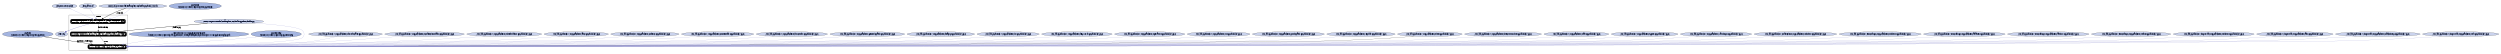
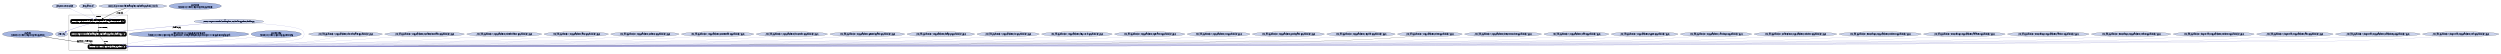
  digraph {
    rankdir=TB
    node [fillcolor="#C9D2ED" fontcolor="#131C39" shape=ellipse style="filled,rounded"]
    edge [color="#8888CC"]
    n1 [fillcolor=black fontcolor=white label="/mnt/wt-prov-model/examples/06-hello-python/run.sh (1)" shape=box]
    n2 [fillcolor=black fontcolor=white label="/mnt/wt-prov-model/examples/06-hello-python/hello.py (2)" shape=box]
    n3 [fillcolor=black fontcolor=white label="/home/wt/.venv/reprozip/bin/python (2)" shape=box]
    "/dev/tty"
    "/etc/nsswitch.conf"
    "/etc/passwd"
    n7 [fillcolor="#A3B4E0" label="python\n/home/wt/.venv/reprozip/bin/python"]
    n8 [fillcolor="#A3B4E0" label="python3\n/home/wt/.venv/reprozip/bin/python3"]
    n9 [fillcolor="#A3B4E0" label="reprounzip-1.0.16-py3.6-nspkg.pth\n/home/wt/.venv/reprozip/lib/python3.7/site-packages/reprounzip-1.0.16-py3.6-nspkg.pth"]
    n10 [fillcolor="#A3B4E0" label="pyvenv.cfg\n/home/wt/.venv/reprozip/pyvenv.cfg"]
    "/mnt/wt-prov-model/examples/06-hello-python/hello.py"
    "/mnt/wt-prov-model/examples/06-hello-python/run.sh"
    "/usr/lib/python3.7/__pycache__/_bootlocale.cpython-37.pyc"
    "/usr/lib/python3.7/__pycache__/_collections_abc.cpython-37.pyc"
    "/usr/lib/python3.7/__pycache__/_sitebuiltins.cpython-37.pyc"
    "/usr/lib/python3.7/__pycache__/abc.cpython-37.pyc"
    "/usr/lib/python3.7/__pycache__/codecs.cpython-37.pyc"
    "/usr/lib/python3.7/__pycache__/contextlib.cpython-37.pyc"
    "/usr/lib/python3.7/__pycache__/functools.cpython-37.pyc"
    "/usr/lib/python3.7/__pycache__/genericpath.cpython-37.pyc"
    "/usr/lib/python3.7/__pycache__/heapq.cpython-37.pyc"
    "/usr/lib/python3.7/__pycache__/io.cpython-37.pyc"
    "/usr/lib/python3.7/__pycache__/keyword.cpython-37.pyc"
    "/usr/lib/python3.7/__pycache__/operator.cpython-37.pyc"
    "/usr/lib/python3.7/__pycache__/os.cpython-37.pyc"
    "/usr/lib/python3.7/__pycache__/posixpath.cpython-37.pyc"
    "/usr/lib/python3.7/__pycache__/reprlib.cpython-37.pyc"
    "/usr/lib/python3.7/__pycache__/site.cpython-37.pyc"
    "/usr/lib/python3.7/__pycache__/sitecustomize.cpython-37.pyc"
    "/usr/lib/python3.7/__pycache__/stat.cpython-37.pyc"
    "/usr/lib/python3.7/__pycache__/types.cpython-37.pyc"
    "/usr/lib/python3.7/__pycache__/warnings.cpython-37.pyc"
    "/usr/lib/python3.7/collections/__pycache__/__init__.cpython-37.pyc"
    "/usr/lib/python3.7/encodings/__pycache__/__init__.cpython-37.pyc"
    "/usr/lib/python3.7/encodings/__pycache__/aliases.cpython-37.pyc"
    "/usr/lib/python3.7/encodings/__pycache__/latin_1.cpython-37.pyc"
    "/usr/lib/python3.7/encodings/__pycache__/utf_8.cpython-37.pyc"
    "/usr/lib/python3.7/importlib/__pycache__/__init__.cpython-37.pyc"
    "/usr/lib/python3.7/importlib/__pycache__/abc.cpython-37.pyc"
    "/usr/lib/python3.7/importlib/__pycache__/machinery.cpython-37.pyc"
    "/usr/lib/python3.7/importlib/__pycache__/util.cpython-37.pyc"
    subgraph cluster_1 {
      label=run0
      n1
      n2
      n3
    }
-   n1 -> n2 [label="fork+exec" color=""]
+   n1 -> n2 [label="run+exec" color=""]
    n1 -> "/dev/tty" [color="#000088"]
    n2 -> n3 [label=exec color=""]
    "/etc/nsswitch.conf" -> n1
    "/etc/passwd" -> n1
    n7 -> n3 [label="python ./hello.py" style=bold color=""]
    n9 -> n3
    n10 -> n3
-   "/mnt/wt-prov-model/examples/06-hello-python/hello.py" -> n2 [label="./hello.py" style=bold color=""]
+   "/mnt/wt-prov-model/examples/06-hello-python/hello.py" -> n2 [label="./hello.py" style=bold]
    "/mnt/wt-prov-model/examples/06-hello-python/hello.py" -> n3
    "/mnt/wt-prov-model/examples/06-hello-python/run.sh" -> n1 [label="./run.sh" style=bold color=""]
    "/mnt/wt-prov-model/examples/06-hello-python/run.sh" -> n1
    "/usr/lib/python3.7/__pycache__/_bootlocale.cpython-37.pyc" -> n3
    "/usr/lib/python3.7/__pycache__/_collections_abc.cpython-37.pyc" -> n3
    "/usr/lib/python3.7/__pycache__/_sitebuiltins.cpython-37.pyc" -> n3
    "/usr/lib/python3.7/__pycache__/abc.cpython-37.pyc" -> n3
    "/usr/lib/python3.7/__pycache__/codecs.cpython-37.pyc" -> n3
    "/usr/lib/python3.7/__pycache__/contextlib.cpython-37.pyc" -> n3
    "/usr/lib/python3.7/__pycache__/functools.cpython-37.pyc" -> n3
    "/usr/lib/python3.7/__pycache__/genericpath.cpython-37.pyc" -> n3
    "/usr/lib/python3.7/__pycache__/heapq.cpython-37.pyc" -> n3
    "/usr/lib/python3.7/__pycache__/io.cpython-37.pyc" -> n3
    "/usr/lib/python3.7/__pycache__/keyword.cpython-37.pyc" -> n3
    "/usr/lib/python3.7/__pycache__/operator.cpython-37.pyc" -> n3
    "/usr/lib/python3.7/__pycache__/os.cpython-37.pyc" -> n3
    "/usr/lib/python3.7/__pycache__/posixpath.cpython-37.pyc" -> n3
    "/usr/lib/python3.7/__pycache__/reprlib.cpython-37.pyc" -> n3
    "/usr/lib/python3.7/__pycache__/site.cpython-37.pyc" -> n3 [color=black]
    "/usr/lib/python3.7/__pycache__/sitecustomize.cpython-37.pyc" -> n3
    "/usr/lib/python3.7/__pycache__/stat.cpython-37.pyc" -> n3
    "/usr/lib/python3.7/__pycache__/types.cpython-37.pyc" -> n3
    "/usr/lib/python3.7/__pycache__/warnings.cpython-37.pyc" -> n3
    "/usr/lib/python3.7/collections/__pycache__/__init__.cpython-37.pyc" -> n3
    "/usr/lib/python3.7/encodings/__pycache__/__init__.cpython-37.pyc" -> n3
    "/usr/lib/python3.7/encodings/__pycache__/aliases.cpython-37.pyc" -> n3
    "/usr/lib/python3.7/encodings/__pycache__/latin_1.cpython-37.pyc" -> n3
    "/usr/lib/python3.7/encodings/__pycache__/utf_8.cpython-37.pyc" -> n3
    "/usr/lib/python3.7/importlib/__pycache__/__init__.cpython-37.pyc" -> n3
    "/usr/lib/python3.7/importlib/__pycache__/abc.cpython-37.pyc" -> n3
    "/usr/lib/python3.7/importlib/__pycache__/machinery.cpython-37.pyc" -> n3
    "/usr/lib/python3.7/importlib/__pycache__/util.cpython-37.pyc" -> n3
  }
